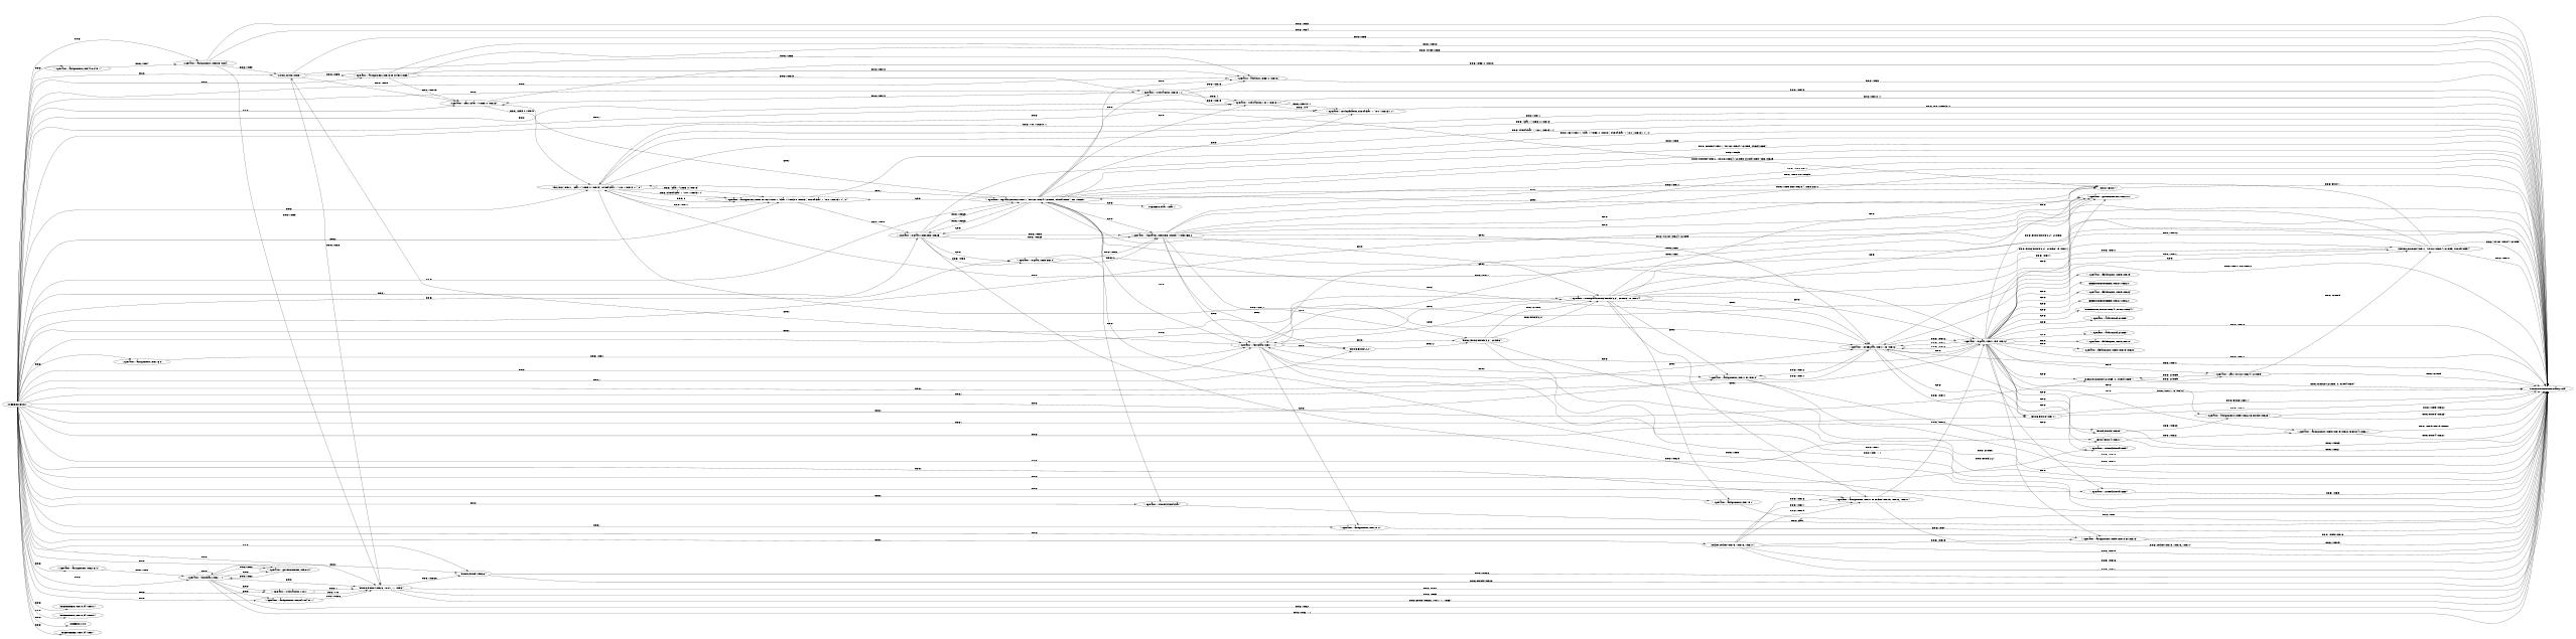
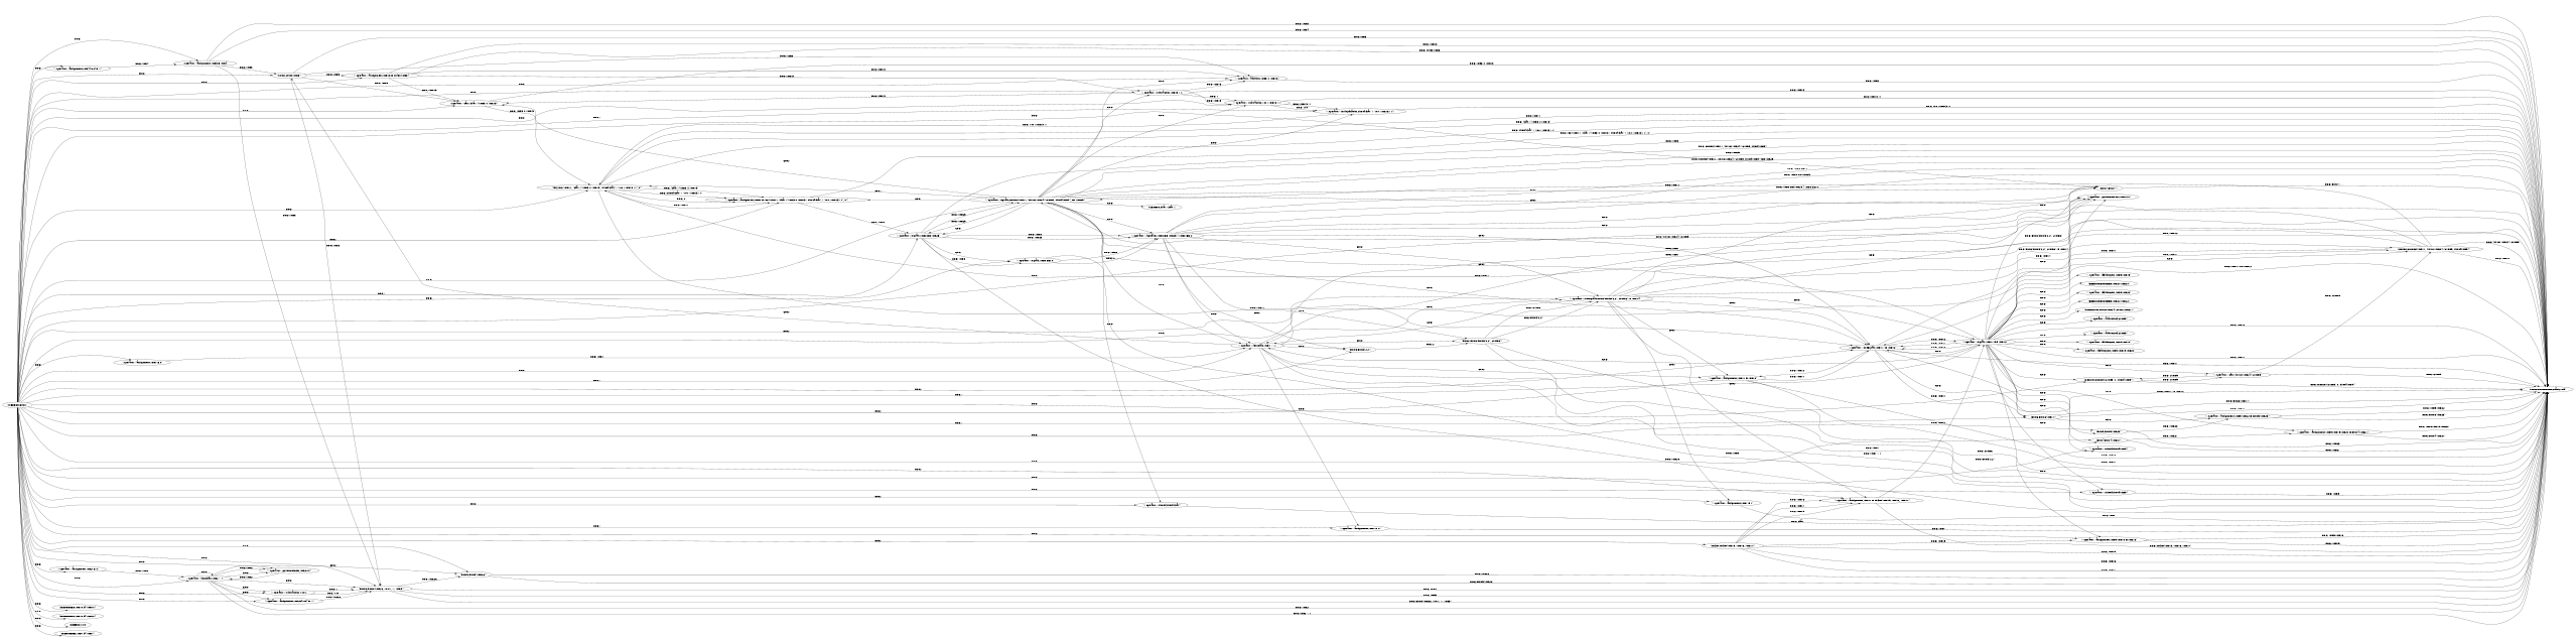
  digraph {
    rankdir=LR
    n1 [label="(METHOD,FUN1)"]
    n2 [label="(<operator>.assignment,VAR4[100] = \"\")"]
    n3 [label="(<operator>.assignment,VAR3 = VAR4)"]
    n4 [label="(<operator>.assignment,VAR1 = 0)"]
    n5 [label="(<operator>.lessThan,VAR1 < 1)"]
    n6 [label="(<operator>.postIncrement,VAR1++)"]
    n7 [label="(<operator>.assignment,VAR7 = 0)"]
    n8 [label="(<operator>.assignment,VAR11 = VAR12)"]
    n9 [label="(<operator>.assignment,VAR13 = strlen(VAR3))"]
    n10 [label="(strlen,strlen(VAR3))"]
    n11 [label="(<operator>.notEquals,FUN2(FUN3(2,2), &VAR6) != VAR14)"]
    n12 [label="(FUN3,FUN3(2,2))"]
    n13 [label="(<operator>.assignment,VAR7 = 1)"]
    n14 [label="(<operator>.assignment,VAR11 = socket(VAR15, VAR16, VAR17))"]
    n15 [label="(socket,socket(VAR15, VAR16, VAR17))"]
    n16 [label="(<operator>.equals,VAR11 == VAR12)"]
    n17 [label="(memset,memset(&VAR9, 0, sizeof(VAR9)))"]
    n18 [label="(<operator>.sizeOf,sizeof(VAR9))"]
    n19 [label="(<operator>.assignment,VAR9.VAR18 = VAR15)"]
    n20 [label="(FUN4,FUN4(VAR21))"]
    n21 [label="(FUN5,FUN5(VAR23))"]
    n22 [label="(<operator>.equals,connect(VAR11, (struct VAR24*)&VAR9, sizeof(VAR9)) == VAR25)"]
    n23 [label="(connect,connect(VAR11, (struct VAR24*)&VAR9, sizeof(VAR9)))"]
    n24 [label="(<operator>.sizeOf,sizeof(VAR9))"]
    n25 [label="(<operator>.assignment,VAR8 = recv(VAR11, (char *)(VAR3 + VAR13), sizeof(char) * (100 - VAR13 - 1), 0))"]
    n26 [label="(recv,recv(VAR11, (char *)(VAR3 + VAR13), sizeof(char) * (100 - VAR13 - 1), 0))"]
    n27 [label="(<operator>.cast,(char *)(VAR3 + VAR13))"]
    n28 [label="(<operator>.addition,VAR3 + VAR13)"]
    n29 [label="(<operator>.multiplication,sizeof(char) * (100 - VAR13 - 1))"]
    n30 [label="(<operator>.sizeOf,sizeof(char))"]
    n31 [label="(<operator>.subtraction,100 - VAR13 - 1)"]
    n32 [label="(<operator>.subtraction,VAR13 - 1)"]
    n33 [label="(<operator>.equals,VAR8 == VAR25)"]
    n34 [label="(<operator>.equals,VAR8 == 0)"]
    n35 [label="(IDENTIFIER,VAR10,if (VAR10))"]
    n36 [label="(IDENTIFIER,VAR10,if (VAR10))"]
    n37 [label="(LITERAL,0,do)"]
    n38 [label="(<operator>.notEquals,VAR11 != VAR12)"]
    n39 [label="(FUN6,FUN6(VAR11))"]
    n40 [label="(IDENTIFIER,VAR7,if (VAR7))"]
    n41 [label="(FUN7,FUN7())"]
    n42 [label="(<operator>.assignment,VAR2 = 0)"]
    n43 [label="(<operator>.lessThan,VAR2 < 1)"]
    n44 [label="(<operator>.postIncrement,VAR2++)"]
    n45 [label="(<operator>.assignment,VAR26[100] = \"\")"]
    n46 [label="(FUN8,FUN8(VAR26, 100-1, \"\", VAR3))"]
    n47 [label="(<operator>.subtraction,100-1)"]
    n48 [label="(FUN9,FUN9(VAR26))"]
    n49 [label="(METHOD_RETURN,static void)"]
    n50 [label="(FUN2,FUN2(FUN3(2,2), &VAR6))"]
    n51 [label="(<operator>.assignment,VAR9.VAR19.VAR20 = FUN4(VAR21))"]
    n52 [label="(<operator>.assignment,VAR9.VAR22 = FUN5(VAR23))"]
    n53 [label="(<operator>.cast,(struct VAR24*)&VAR9)"]
    n54 [label="(<operator>.addressOf,&VAR9)"]
    n55 [label="(<operator>.fieldAccess,VAR9.VAR18)"]
    n56 [label="(<operator>.fieldAccess,VAR9.VAR19.VAR20)"]
    n57 [label="(<operator>.fieldAccess,VAR9.VAR19)"]
    n58 [label="(FIELD_IDENTIFIER,VAR20,VAR20)"]
    n59 [label="(<operator>.fieldAccess,VAR9.VAR22)"]
    n60 [label="(FIELD_IDENTIFIER,VAR22,VAR22)"]
-   n61 [label="(UNKNOWN,struct VAR24*,struct VAR24*)"]
+   n61 [label="(UNKNOWN,struct VAR24*,struct VAR27*)"]
    n62 [label="(<operator>.addressOf,&VAR9)"]
    n63 [label="(<operator>.logicalOr,VAR8 == VAR25 || VAR8 == 0)"]
    n64 [label="(METHOD,char *,char *)"]
    n1 -> n2 [label="DDG: "]
    n1 -> n3 [label="DDG: "]
    n1 -> n4 [label="DDG: "]
    n1 -> n5 [label="DDG: "]
    n1 -> n6 [label="DDG: "]
    n1 -> n7 [label="DDG: "]
    n1 -> n8 [label="DDG: "]
    n1 -> n9 [label="DDG: "]
    n1 -> n10 [label="DDG: "]
    n1 -> n11 [label="DDG: "]
    n1 -> n12 [label="DDG: "]
    n1 -> n13 [label="DDG: "]
    n1 -> n14 [label="DDG: "]
    n1 -> n15 [label="DDG: "]
    n1 -> n16 [label="DDG: "]
    n1 -> n17 [label="DDG: "]
    n1 -> n18 [label="DDG: "]
    n1 -> n19 [label="DDG: "]
    n1 -> n20 [label="DDG: "]
    n1 -> n21 [label="DDG: "]
    n1 -> n22 [label="DDG: "]
    n1 -> n23 [label="DDG: "]
    n1 -> n24 [label="DDG: "]
    n1 -> n25 [label="DDG: "]
    n1 -> n26 [label="DDG: "]
    n1 -> n27 [label="DDG: "]
    n1 -> n28 [label="DDG: "]
    n1 -> n29 [label="DDG: "]
    n1 -> n30 [label="DDG: "]
    n1 -> n31 [label="DDG: "]
    n1 -> n32 [label="DDG: "]
    n1 -> n33 [label="DDG: "]
    n1 -> n34 [label="DDG: "]
    n1 -> n35 [label="DDG: "]
    n1 -> n36 [label="DDG: "]
    n1 -> n37 [label="DDG: "]
    n1 -> n38 [label="DDG: "]
    n1 -> n39 [label="DDG: "]
    n1 -> n40 [label="DDG: "]
    n1 -> n41 [label="DDG: "]
    n1 -> n42 [label="DDG: "]
    n1 -> n43 [label="DDG: "]
    n1 -> n44 [label="DDG: "]
    n1 -> n45 [label="DDG: "]
    n1 -> n46 [label="DDG: "]
    n1 -> n47 [label="DDG: "]
    n1 -> n48 [label="DDG: "]
    n2 -> n3 [label="DDG: VAR4"]
    n3 -> n10 [label="DDG: VAR3"]
    n3 -> n46 [label="DDG: VAR3"]
    n3 -> n49 [label="DDG: VAR3"]
    n3 -> n49 [label="DDG: VAR4"]
    n4 -> n5 [label="DDG: VAR1"]
    n5 -> n6 [label="DDG: VAR1"]
    n5 -> n7 [label="CDG: "]
    n5 -> n8 [label="CDG: "]
    n5 -> n10 [label="CDG: "]
    n5 -> n11 [label="CDG: "]
    n5 -> n12 [label="CDG: "]
    n5 -> n49 [label="DDG: VAR1"]
    n5 -> n49 [label="DDG: VAR1 < 1"]
    n5 -> n50 [label="CDG: "]
    n6 -> n5 [label="DDG: VAR1"]
    n7 -> n49 [label="DDG: VAR7"]
    n8 -> n38 [label="DDG: VAR11"]
    n8 -> n49 [label="DDG: VAR11"]
    n8 -> n49 [label="DDG: VAR12"]
    n9 -> n27 [label="DDG: VAR13"]
    n9 -> n28 [label="DDG: VAR13"]
    n9 -> n32 [label="DDG: VAR13"]
    n9 -> n49 [label="DDG: strlen(VAR3)"]
    n9 -> n49 [label="DDG: VAR13"]
    n10 -> n9 [label="DDG: VAR3"]
    n10 -> n27 [label="DDG: VAR3"]
    n10 -> n28 [label="DDG: VAR3"]
    n10 -> n46 [label="DDG: VAR3"]
    n10 -> n49 [label="DDG: VAR3"]
    n11 -> n5 [label="CDG: "]
    n11 -> n6 [label="CDG: "]
    n11 -> n8 [label="CDG: "]
    n11 -> n13 [label="CDG: "]
    n11 -> n14 [label="CDG: "]
    n11 -> n16 [label="CDG: "]
    n11 -> n38 [label="CDG: "]
    n11 -> n41 [label="CDG: "]
    n11 -> n49 [label="DDG: FUN2(FUN3(2,2), &VAR6)"]
    n11 -> n49 [label="DDG: FUN2(FUN3(2,2), &VAR6) != VAR14"]
    n11 -> n49 [label="DDG: VAR14"]
    n12 -> n50 [label="DDG: 2"]
    n13 -> n49 [label="DDG: VAR7"]
    n14 -> n16 [label="DDG: VAR11"]
    n14 -> n49 [label="DDG: socket(VAR15, VAR16, VAR17)"]
    n15 -> n14 [label="DDG: VAR15"]
    n15 -> n14 [label="DDG: VAR16"]
    n15 -> n14 [label="DDG: VAR17"]
    n15 -> n19 [label="DDG: VAR15"]
    n15 -> n49 [label="DDG: VAR15"]
    n15 -> n49 [label="DDG: VAR16"]
    n15 -> n49 [label="DDG: VAR17"]
    n16 -> n5 [label="CDG: "]
    n16 -> n6 [label="CDG: "]
    n16 -> n17 [label="CDG: "]
    n16 -> n18 [label="CDG: "]
    n16 -> n19 [label="CDG: "]
    n16 -> n20 [label="CDG: "]
    n16 -> n21 [label="CDG: "]
    n16 -> n22 [label="CDG: "]
    n16 -> n23 [label="DDG: VAR11"]
    n16 -> n23 [label="CDG: "]
    n16 -> n24 [label="CDG: "]
    n16 -> n38 [label="DDG: VAR11"]
    n16 -> n38 [label="DDG: VAR12"]
    n16 -> n38 [label="CDG: "]
    n16 -> n41 [label="CDG: "]
    n16 -> n49 [label="DDG: VAR11"]
    n16 -> n49 [label="DDG: VAR11 == VAR12"]
    n16 -> n49 [label="DDG: VAR12"]
    n16 -> n51 [label="CDG: "]
-   n16 -> n52 [label="CDG: "]
+   n39 -> n52 [label="CDG: "]
    n16 -> n53 [label="CDG: "]
    n16 -> n54 [label="CDG: "]
    n16 -> n55 [label="CDG: "]
    n16 -> n56 [label="CDG: "]
    n16 -> n57 [label="CDG: "]
    n16 -> n58 [label="CDG: "]
    n16 -> n59 [label="CDG: "]
    n16 -> n60 [label="CDG: "]
    n16 -> n61 [label="CDG: "]
    n16 -> n62 [label="CDG: "]
    n17 -> n49 [label="DDG: memset(&VAR9, 0, sizeof(VAR9))"]
    n17 -> n53 [label="DDG: &VAR9"]
    n19 -> n49 [label="DDG: VAR15"]
    n19 -> n49 [label="DDG: VAR9.VAR18"]
    n20 -> n49 [label="DDG: VAR21"]
    n20 -> n51 [label="DDG: VAR21"]
    n21 -> n49 [label="DDG: VAR23"]
    n21 -> n52 [label="DDG: VAR23"]
    n22 -> n5 [label="CDG: "]
    n22 -> n6 [label="CDG: "]
    n22 -> n25 [label="CDG: "]
    n22 -> n26 [label="CDG: "]
    n22 -> n27 [label="CDG: "]
    n22 -> n28 [label="CDG: "]
    n22 -> n29 [label="CDG: "]
    n22 -> n30 [label="CDG: "]
    n22 -> n31 [label="CDG: "]
    n22 -> n32 [label="CDG: "]
    n22 -> n33 [label="DDG: VAR25"]
    n22 -> n33 [label="CDG: "]
    n22 -> n38 [label="CDG: "]
    n22 -> n41 [label="CDG: "]
    n22 -> n49 [label="DDG: connect(VAR11, (struct VAR24*)&VAR9, sizeof(VAR9)) == VAR25"]
    n22 -> n49 [label="DDG: connect(VAR11, (struct VAR24*)&VAR9, sizeof(VAR9))"]
    n22 -> n49 [label="DDG: VAR25"]
    n22 -> n63 [label="CDG: "]
    n22 -> n64 [label="CDG: "]
    n23 -> n22 [label="DDG: VAR11"]
    n23 -> n22 [label="DDG: (struct VAR24*)&VAR9"]
    n23 -> n26 [label="DDG: VAR11"]
    n23 -> n38 [label="DDG: VAR11"]
    n23 -> n49 [label="DDG: (struct VAR24*)&VAR9"]
    n23 -> n49 [label="DDG: VAR11"]
    n24 -> n49 [label="DDG: VAR9"]
    n25 -> n33 [label="DDG: VAR8"]
    n25 -> n49 [label="DDG: recv(VAR11, (char *)(VAR3 + VAR13), sizeof(char) * (100 - VAR13 - 1), 0)"]
    n26 -> n25 [label="DDG: VAR11"]
    n26 -> n25 [label="DDG: (char *)(VAR3 + VAR13)"]
    n26 -> n25 [label="DDG: sizeof(char) * (100 - VAR13 - 1)"]
    n26 -> n25 [label="DDG: 0"]
    n26 -> n38 [label="DDG: VAR11"]
    n26 -> n49 [label="DDG: VAR11"]
    n26 -> n49 [label="DDG: (char *)(VAR3 + VAR13)"]
    n26 -> n49 [label="DDG: sizeof(char) * (100 - VAR13 - 1)"]
    n27 -> n26 [label="DDG: VAR3 + VAR13"]
    n27 -> n49 [label="DDG: VAR3 + VAR13"]
    n28 -> n49 [label="DDG: VAR3"]
    n29 -> n26 [label="DDG: 100 - VAR13 - 1"]
    n29 -> n49 [label="DDG: 100 - VAR13 - 1"]
    n30 -> n49 [label="DDG: char"]
    n31 -> n29 [label="DDG: 100"]
    n31 -> n29 [label="DDG: VAR13 - 1"]
    n31 -> n49 [label="DDG: VAR13 - 1"]
    n32 -> n27 [label="DDG: VAR13"]
    n32 -> n28 [label="DDG: VAR13"]
    n32 -> n31 [label="DDG: VAR13"]
    n32 -> n31 [label="DDG: 1"]
    n32 -> n49 [label="DDG: VAR13"]
    n33 -> n22 [label="DDG: VAR25"]
    n33 -> n34 [label="DDG: VAR8"]
    n33 -> n34 [label="CDG: "]
    n33 -> n49 [label="DDG: VAR8"]
    n33 -> n49 [label="DDG: VAR25"]
    n33 -> n63 [label="DDG: VAR8"]
    n33 -> n63 [label="DDG: VAR25"]
    n34 -> n49 [label="DDG: VAR8"]
    n34 -> n63 [label="DDG: VAR8"]
    n34 -> n63 [label="DDG: 0"]
    n38 -> n8 [label="DDG: VAR12"]
    n38 -> n16 [label="DDG: VAR12"]
    n38 -> n39 [label="DDG: VAR11"]
    n38 -> n39 [label="CDG: "]
    n38 -> n49 [label="DDG: VAR11 != VAR12"]
    n38 -> n49 [label="DDG: VAR12"]
    n38 -> n49 [label="DDG: VAR11"]
    n39 -> n49 [label="DDG: FUN6(VAR11)"]
    n39 -> n49 [label="DDG: VAR11"]
    n41 -> n49 [label="DDG: FUN7()"]
    n42 -> n43 [label="DDG: VAR2"]
    n43 -> n43 [label="CDG: "]
    n43 -> n44 [label="DDG: VAR2"]
    n43 -> n44 [label="CDG: "]
    n43 -> n45 [label="CDG: "]
    n43 -> n46 [label="CDG: "]
    n43 -> n47 [label="CDG: "]
-   n43 -> n48 [label="DDG: "]
+   n43 -> n48 [label="CDG: "]
    n43 -> n49 [label="DDG: VAR2"]
    n43 -> n49 [label="DDG: VAR2 < 1"]
    n44 -> n43 [label="DDG: VAR2"]
    n45 -> n46 [label="DDG: VAR26"]
    n46 -> n48 [label="DDG: VAR26"]
    n46 -> n49 [label="DDG: 100-1"]
    n46 -> n49 [label="DDG: FUN8(VAR26, 100-1, \"\", VAR3)"]
    n46 -> n49 [label="DDG: VAR3"]
    n47 -> n46 [label="DDG: 100"]
    n47 -> n46 [label="DDG: 1"]
    n48 -> n49 [label="DDG: VAR26"]
    n48 -> n49 [label="DDG: FUN9(VAR26)"]
    n50 -> n11 [label="DDG: FUN3(2,2)"]
    n50 -> n11 [label="DDG: &VAR6"]
    n50 -> n49 [label="DDG: &VAR6"]
    n50 -> n49 [label="DDG: FUN3(2,2)"]
    n51 -> n49 [label="DDG: FUN4(VAR21)"]
    n51 -> n49 [label="DDG: VAR9.VAR19.VAR20"]
    n52 -> n49 [label="DDG: VAR9.VAR22"]
    n52 -> n49 [label="DDG: FUN5(VAR23)"]
    n53 -> n17 [label="DDG: &VAR9"]
    n53 -> n23 [label="DDG: &VAR9"]
    n53 -> n49 [label="DDG: &VAR9"]
    n63 -> n5 [label="CDG: "]
    n63 -> n6 [label="CDG: "]
    n63 -> n11 [label="CDG: "]
    n63 -> n12 [label="CDG: "]
    n63 -> n38 [label="CDG: "]
    n63 -> n41 [label="CDG: "]
    n63 -> n49 [label="DDG: VAR8 == VAR25"]
    n63 -> n49 [label="DDG: VAR8 == VAR25 || VAR8 == 0"]
    n63 -> n49 [label="DDG: VAR8 == 0"]
    n63 -> n50 [label="CDG: "]
  }
